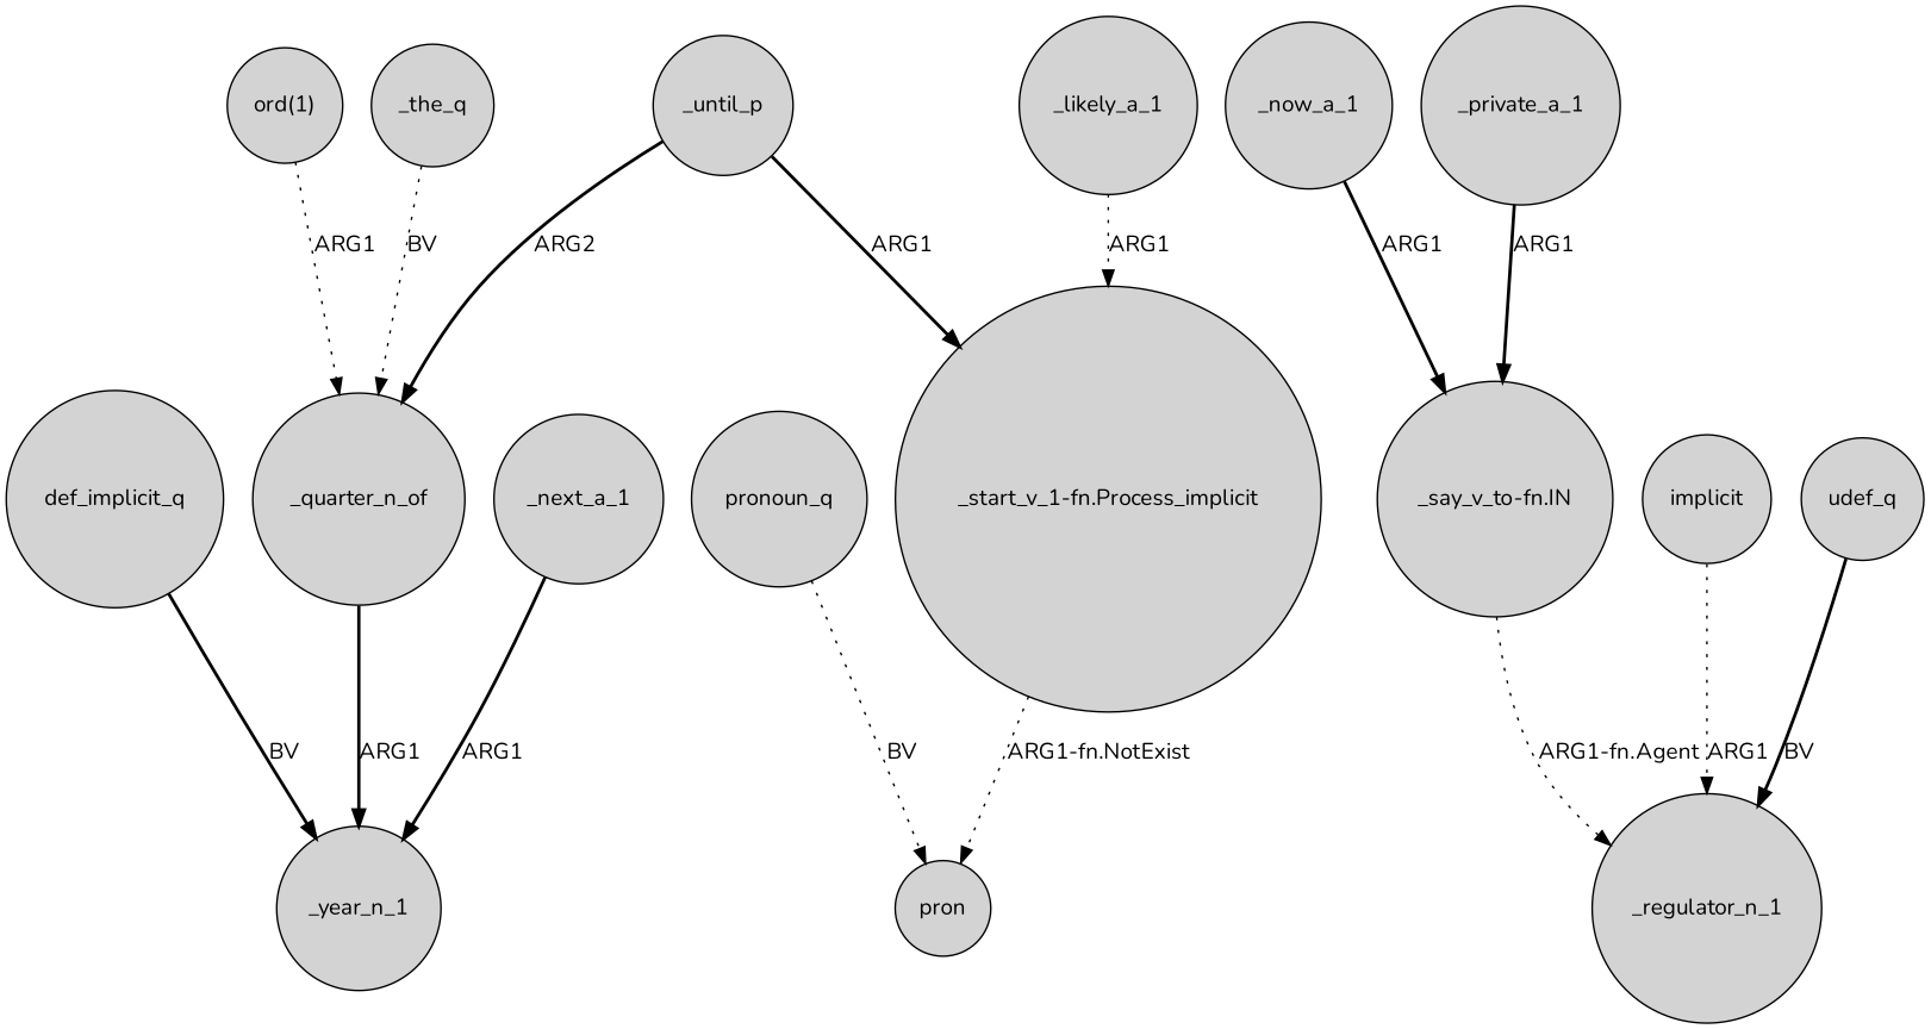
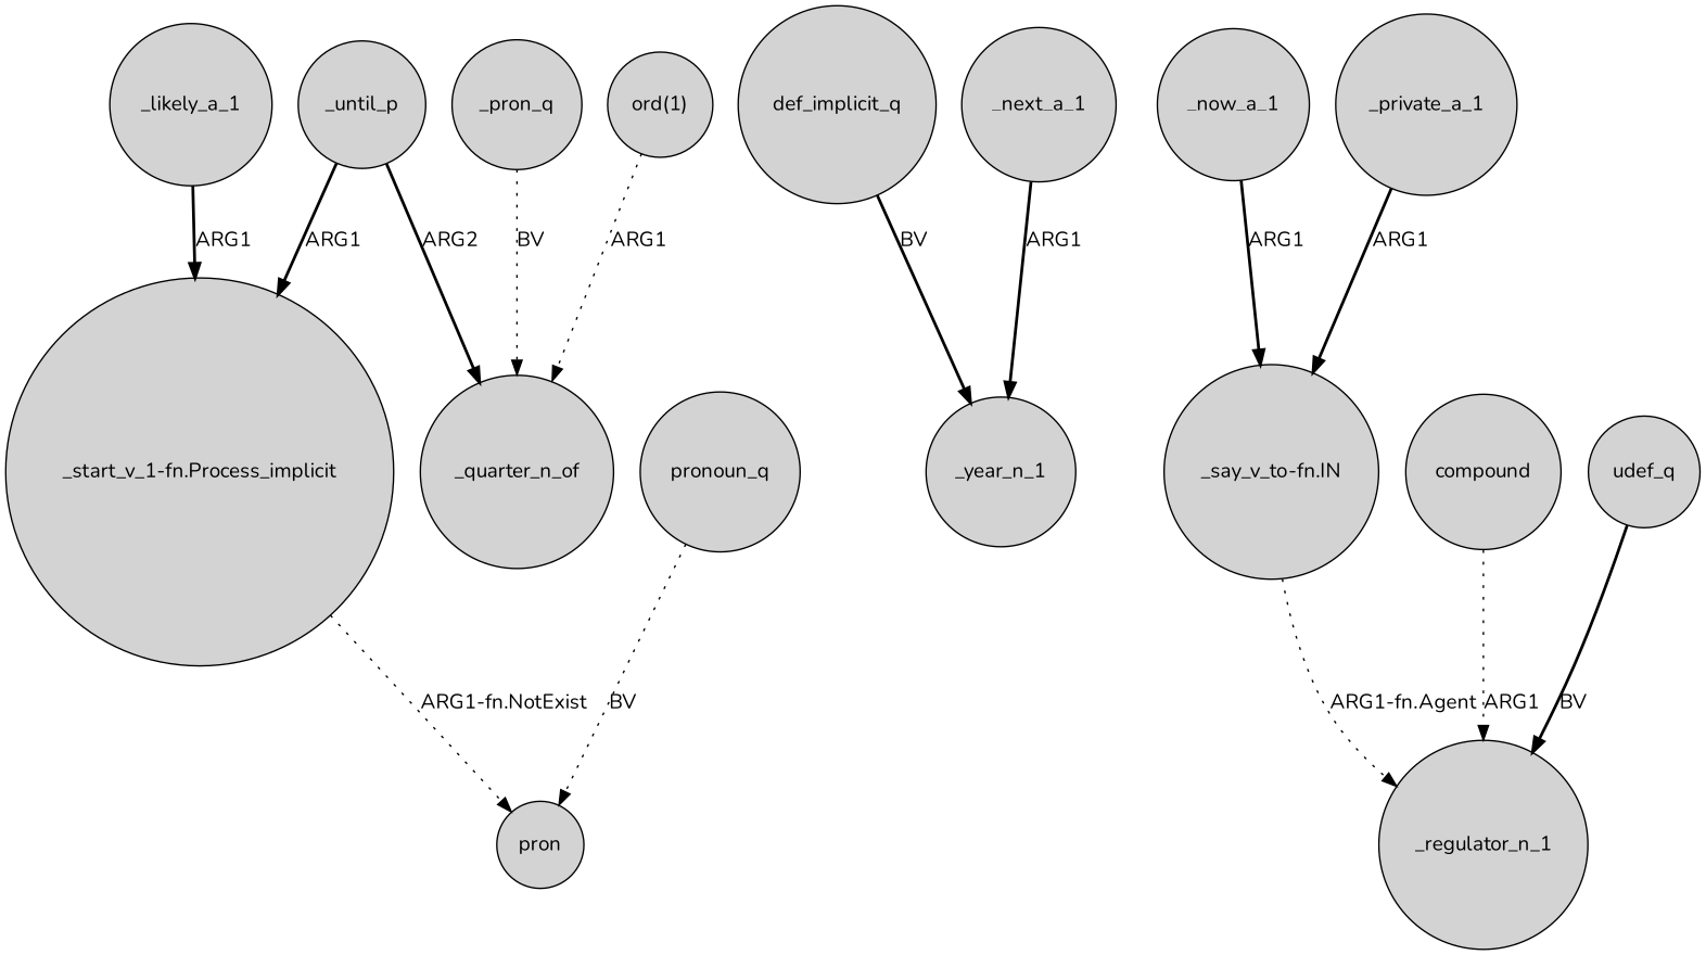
  digraph {
    fontname=Nunito
    node [fontname=Nunito shape=circle style=filled]
    edge [fontname=Nunito style=bold]
    _quarter_n_of
    _year_n_1
    n3 [label="_start_v_1-fn.Process_implicit"]
    _likely_a_1
    pron
    def_implicit_q
    _now_a_1
    "_say_v_to-fn.IN"
    _regulator_n_1
    _until_p
-   compound [label=implicit]
+   compound
    pronoun_q
    "ord(1)"
    _next_a_1
    _private_a_1
-   _the_q
+   _the_q [label=_pron_q]
    udef_q
-   _quarter_n_of -> _year_n_1 [label=ARG1]
    n3 -> pron [label="ARG1-fn.NotExist" style=dotted]
-   _likely_a_1 -> n3 [label=ARG1 style=dotted]
+   _likely_a_1 -> n3 [label=ARG1]
    def_implicit_q -> _year_n_1 [label=BV]
    _now_a_1 -> "_say_v_to-fn.IN" [label=ARG1]
    "_say_v_to-fn.IN" -> _regulator_n_1 [label="ARG1-fn.Agent" style=dotted]
    _until_p -> _quarter_n_of [label=ARG2]
    _until_p -> n3 [label=ARG1]
    compound -> _regulator_n_1 [label=ARG1 style=dotted]
    pronoun_q -> pron [label=BV style=dotted]
    "ord(1)" -> _quarter_n_of [label=ARG1 style=dotted]
    _next_a_1 -> _year_n_1 [label=ARG1]
    _private_a_1 -> "_say_v_to-fn.IN" [label=ARG1]
    _the_q -> _quarter_n_of [label=BV style=dotted]
    udef_q -> _regulator_n_1 [label=BV]
  }
